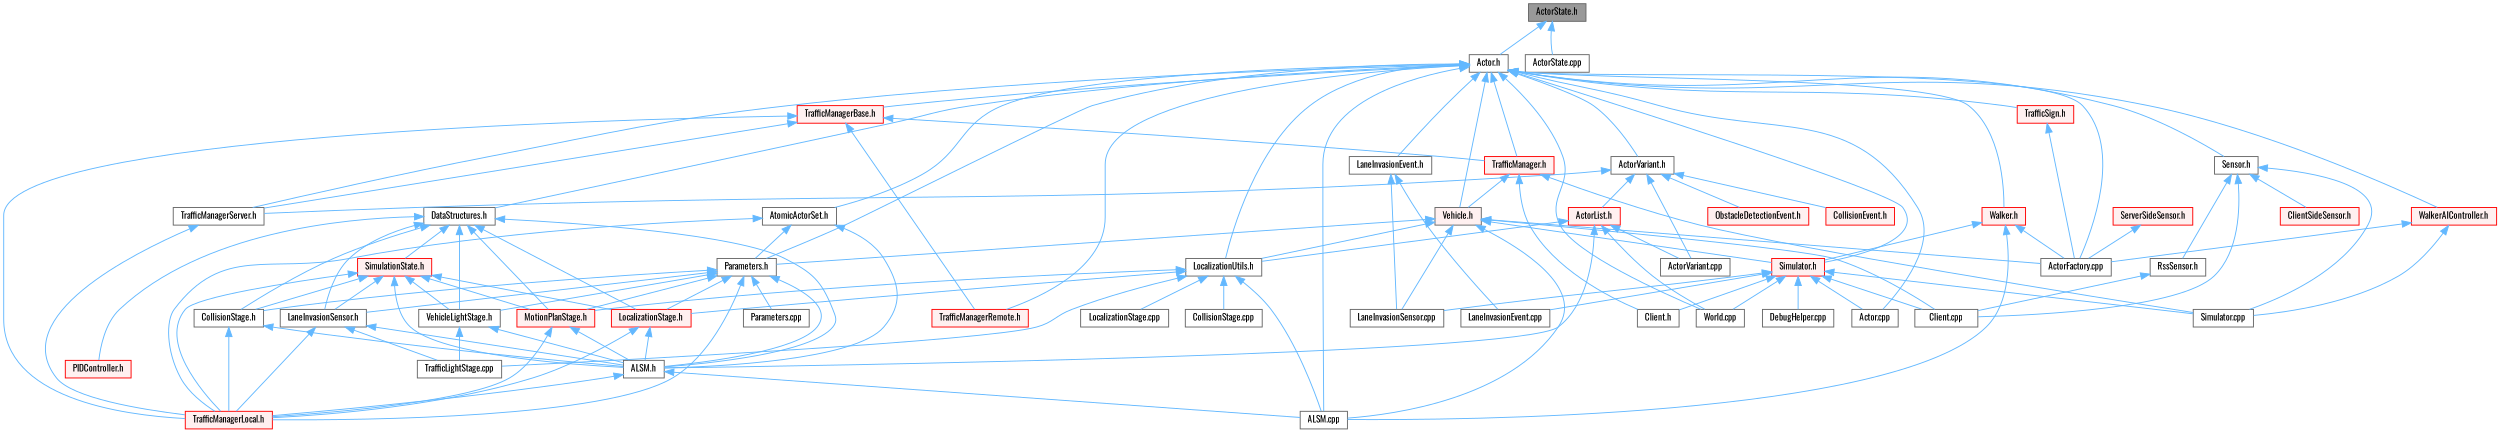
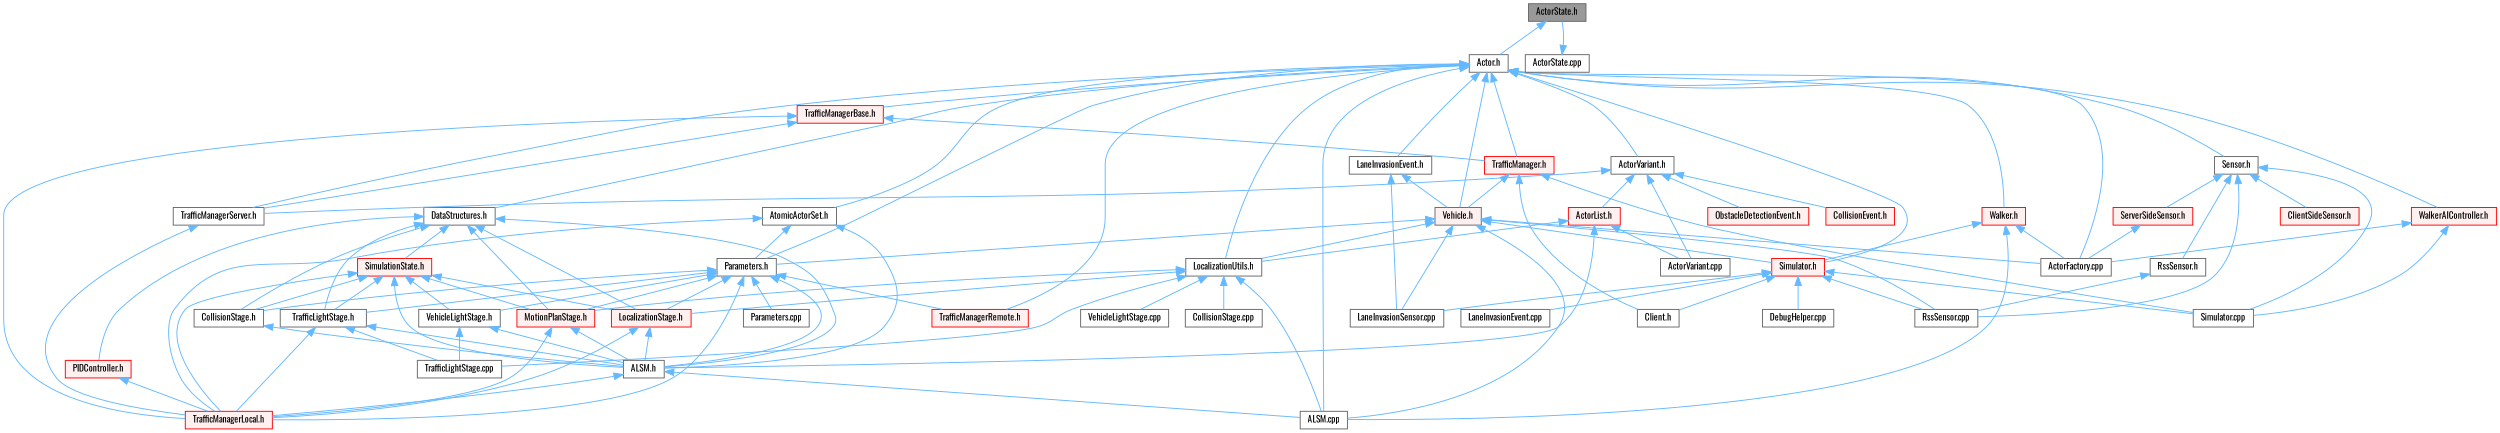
  digraph {
    fontname=Oswald
    node [color=grey40 fillcolor=white fontname=Oswald fontsize=10 shape=box style=filled]
    edge [color=steelblue1 dir=back fontname=Oswald fontsize=10 labelfontname=Helvetica labelfontsize=10 style=solid]
    n1 [color=gray40 fillcolor=grey60 fontcolor=black height=0.2 label="ActorState.h" width=0.4]
    n2 [height=0.2 label="Actor.h" width=0.4]
    n3 [height=0.2 label="ActorState.cpp" width=0.4]
    n4 [height=0.2 label="ALSM.cpp" width=0.4]
-   n5 [height=0.2 label="Actor.cpp" width=0.4]
    n6 [height=0.2 label="ActorFactory.cpp" width=0.4]
    n7 [height=0.2 label="ActorVariant.h" width=0.4]
    n8 [height=0.2 label="LocalizationUtils.h" width=0.4]
-   n9 [height=0.2 label="World.cpp" width=0.4]
    n10 [height=0.2 label="TrafficManagerServer.h" width=0.4]
    n11 [height=0.2 label="AtomicActorSet.h" width=0.4]
    n12 [height=0.2 label="Parameters.h" width=0.4]
    n13 [height=0.2 label="DataStructures.h" width=0.4]
    n14 [height=0.2 label="LaneInvasionEvent.h" width=0.4]
    n15 [height=0.2 label="Sensor.h" width=0.4]
    n16 [color=red fillcolor="#FFF0F0" height=0.2 label="Simulator.h" width=0.4]
    n17 [color=red fillcolor="#FFF0F0" height=0.2 label="TrafficManager.h" width=0.4]
    n18 [fillcolor="#FFF0F0" height=0.2 label="Vehicle.h" width=0.4]
    n19 [color=red fillcolor="#FFF0F0" height=0.2 label="TrafficManagerBase.h" width=0.4]
    n20 [color=red fillcolor="#FFF0F0" height=0.2 label="TrafficManagerRemote.h" width=0.4]
-   n21 [color=red fillcolor="#FFF0F0" height=0.2 label="TrafficSign.h" width=0.4]
    n22 [color=red fillcolor="#FFF0F0" height=0.2 label="Walker.h" width=0.4]
    n23 [color=red fillcolor="#FFF0F0" height=0.2 label="WalkerAIController.h" width=0.4]
    n24 [color=red fillcolor="#FFF0F0" height=0.2 label="ActorList.h" width=0.4]
    n25 [height=0.2 label="ActorVariant.cpp" width=0.4]
    n26 [color=red fillcolor="#FFF0F0" height=0.2 label="CollisionEvent.h" width=0.4]
    n27 [color=red fillcolor="#FFF0F0" height=0.2 label="ObstacleDetectionEvent.h" width=0.4]
    n28 [height=0.2 label="CollisionStage.cpp" width=0.4]
    n29 [color=red fillcolor="#FFF0F0" height=0.2 label="LocalizationStage.h" width=0.4]
    n30 [color=red fillcolor="#FFF0F0" height=0.2 label="MotionPlanStage.h" width=0.4]
    n31 [height=0.2 label="TrafficLightStage.cpp" width=0.4]
-   n32 [height=0.2 label="LocalizationStage.cpp" width=0.4]
+   n32 [height=0.2 label="VehicleLightStage.cpp" width=0.4]
    n33 [color=red fillcolor="#FFF0F0" height=0.2 label="TrafficManagerLocal.h" width=0.4]
    n34 [height=0.2 label="ALSM.h" width=0.4]
    n35 [height=0.2 label="CollisionStage.h" width=0.4]
    n36 [height=0.2 label="Parameters.cpp" width=0.4]
-   n37 [height=0.2 label="LaneInvasionSensor.h" width=0.4]
+   n37 [height=0.2 label="TrafficLightStage.h" width=0.4]
    n38 [height=0.2 label="VehicleLightStage.h" width=0.4]
    n39 [color=red fillcolor="#FFF0F0" height=0.2 label="PIDController.h" width=0.4]
    n40 [color=red fillcolor="#FFF0F0" height=0.2 label="SimulationState.h" width=0.4]
    n41 [height=0.2 label="LaneInvasionEvent.cpp" width=0.4]
    n42 [height=0.2 label="LaneInvasionSensor.cpp" width=0.4]
    n43 [color=red fillcolor="#FFF0F0" height=0.2 label="ClientSideSensor.h" width=0.4]
-   n44 [height=0.2 label="Client.cpp" width=0.4]
+   n44 [height=0.2 label="RssSensor.cpp" width=0.4]
    n45 [height=0.2 label="RssSensor.h" width=0.4]
    n46 [color=red fillcolor="#FFF0F0" height=0.2 label="ServerSideSensor.h" width=0.4]
    n47 [height=0.2 label="Simulator.cpp" width=0.4]
    n48 [height=0.2 label="Client.h" width=0.4]
    n49 [height=0.2 label="DebugHelper.cpp" width=0.4]
    n1 -> n2
-   n1 -> n3
+   n3 -> n1
    n2 -> n4
-   n2 -> n5
    n2 -> n6
    n2 -> n7
    n2 -> n8
-   n2 -> n9
    n2 -> n10
    n2 -> n11
    n2 -> n12
    n2 -> n13
    n2 -> n14
    n2 -> n15
    n2 -> n16
    n2 -> n17
    n2 -> n18
    n2 -> n19
    n2 -> n20
-   n2 -> n21
    n2 -> n22
    n2 -> n23
    n7 -> n10
    n7 -> n24
    n7 -> n25
    n7 -> n26
    n7 -> n27
    n8 -> n4
    n8 -> n28
    n8 -> n29
    n8 -> n30
    n8 -> n31
    n8 -> n32
    n10 -> n33
    n11 -> n12
    n11 -> n33
    n11 -> n34
    n12 -> n29
    n12 -> n30
    n12 -> n33
    n12 -> n34
    n12 -> n35
    n12 -> n36
    n12 -> n37
    n12 -> n38
    n13 -> n29
    n13 -> n30
    n13 -> n34
    n13 -> n35
    n13 -> n37
-   n13 -> n38
    n13 -> n39
    n13 -> n40
-   n14 -> n41
+   n14 -> n18
    n14 -> n42
    n15 -> n43
    n15 -> n44
    n15 -> n45
+   n15 -> n46
    n15 -> n47
-   n16 -> n5
-   n16 -> n9
    n16 -> n41
    n16 -> n42
    n16 -> n44
    n16 -> n47
    n16 -> n48
    n16 -> n49
    n17 -> n18
    n17 -> n47
    n17 -> n48
    n18 -> n4
    n18 -> n6
    n18 -> n8
    n18 -> n12
    n18 -> n16
    n18 -> n42
    n18 -> n44
    n19 -> n10
    n19 -> n17
-   n19 -> n20
+   n12 -> n20
    n19 -> n33
-   n21 -> n6
    n22 -> n4
    n22 -> n6
    n22 -> n16
    n23 -> n6
    n23 -> n47
    n24 -> n8
-   n24 -> n9
    n24 -> n25
    n24 -> n34
    n29 -> n33
    n29 -> n34
    n30 -> n33
    n30 -> n34
    n34 -> n4
    n34 -> n33
-   n35 -> n33
+   n39 -> n33
    n35 -> n34
    n37 -> n31
    n37 -> n33
    n37 -> n34
    n38 -> n31
    n38 -> n34
    n40 -> n29
    n40 -> n30
    n40 -> n33
    n40 -> n34
    n40 -> n35
    n40 -> n37
    n40 -> n38
    n45 -> n44
    n46 -> n6
  }
